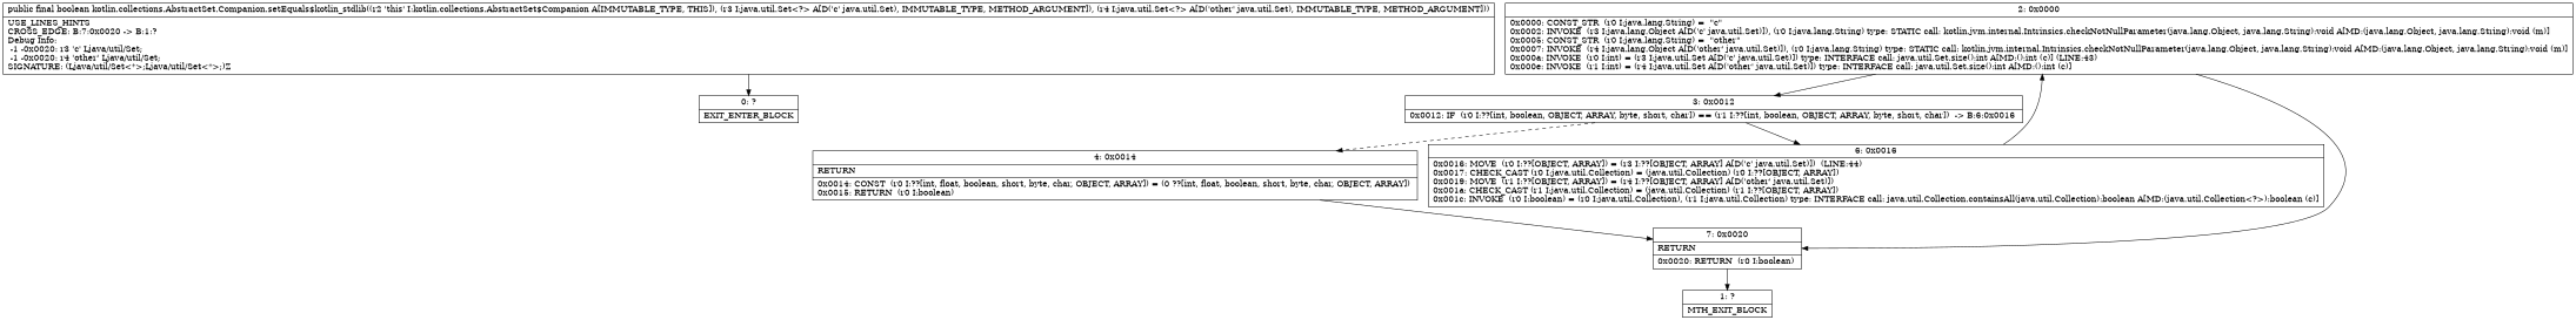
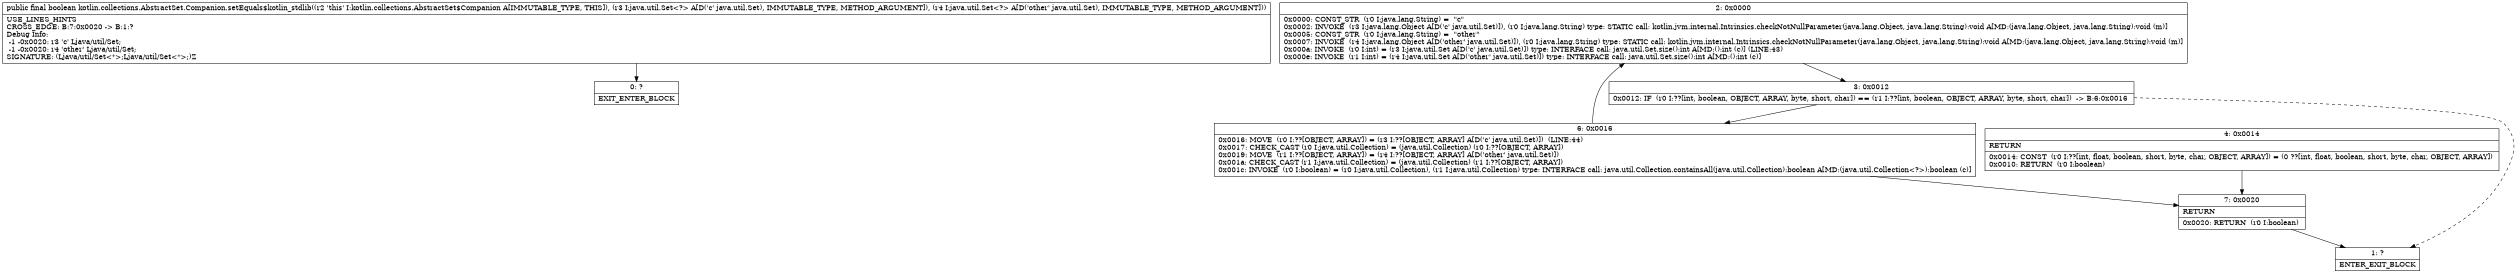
  digraph {
    node [shape=record]
    n1 [label="{0\:\ ?|EXIT_ENTER_BLOCK\l}"]
    n2 [label="{2\:\ 0x0000|0x0000: CONST_STR  (r0 I:java.lang.String) =  \"c\" \l0x0002: INVOKE  (r3 I:java.lang.Object A[D('c' java.util.Set)]), (r0 I:java.lang.String) type: STATIC call: kotlin.jvm.internal.Intrinsics.checkNotNullParameter(java.lang.Object, java.lang.String):void A[MD:(java.lang.Object, java.lang.String):void (m)]\l0x0005: CONST_STR  (r0 I:java.lang.String) =  \"other\" \l0x0007: INVOKE  (r4 I:java.lang.Object A[D('other' java.util.Set)]), (r0 I:java.lang.String) type: STATIC call: kotlin.jvm.internal.Intrinsics.checkNotNullParameter(java.lang.Object, java.lang.String):void A[MD:(java.lang.Object, java.lang.String):void (m)]\l0x000a: INVOKE  (r0 I:int) = (r3 I:java.util.Set A[D('c' java.util.Set)]) type: INTERFACE call: java.util.Set.size():int A[MD:():int (c)] (LINE:43)\l0x000e: INVOKE  (r1 I:int) = (r4 I:java.util.Set A[D('other' java.util.Set)]) type: INTERFACE call: java.util.Set.size():int A[MD:():int (c)]\l}"]
    n3 [label="{3\:\ 0x0012|0x0012: IF  (r0 I:??[int, boolean, OBJECT, ARRAY, byte, short, char]) == (r1 I:??[int, boolean, OBJECT, ARRAY, byte, short, char])  \-\> B:6:0x0016 \l}"]
-   n4 [label="{4\:\ 0x0014|RETURN\l|0x0014: CONST  (r0 I:??[int, float, boolean, short, byte, char, OBJECT, ARRAY]) = (0 ??[int, float, boolean, short, byte, char, OBJECT, ARRAY]) \l0x0015: RETURN  (r0 I:boolean) \l}"]
+   n4 [label="{4\:\ 0x0014|RETURN\l|0x0014: CONST  (r0 I:??[int, float, boolean, short, byte, char, OBJECT, ARRAY]) = (0 ??[int, float, boolean, short, byte, char, OBJECT, ARRAY]) \l0x0010: RETURN  (r0 I:boolean) \l}"]
    n5 [label="{6\:\ 0x0016|0x0016: MOVE  (r0 I:??[OBJECT, ARRAY]) = (r3 I:??[OBJECT, ARRAY] A[D('c' java.util.Set)])  (LINE:44)\l0x0017: CHECK_CAST (r0 I:java.util.Collection) = (java.util.Collection) (r0 I:??[OBJECT, ARRAY]) \l0x0019: MOVE  (r1 I:??[OBJECT, ARRAY]) = (r4 I:??[OBJECT, ARRAY] A[D('other' java.util.Set)]) \l0x001a: CHECK_CAST (r1 I:java.util.Collection) = (java.util.Collection) (r1 I:??[OBJECT, ARRAY]) \l0x001c: INVOKE  (r0 I:boolean) = (r0 I:java.util.Collection), (r1 I:java.util.Collection) type: INTERFACE call: java.util.Collection.containsAll(java.util.Collection):boolean A[MD:(java.util.Collection\<?\>):boolean (c)]\l}"]
    n6 [label="{7\:\ 0x0020|RETURN\l|0x0020: RETURN  (r0 I:boolean) \l}"]
-   n7 [label="{1\:\ ?|MTH_EXIT_BLOCK\l}"]
+   n7 [label="{1\:\ ?|ENTER_EXIT_BLOCK\l}"]
    n8 [label="{public final boolean kotlin.collections.AbstractSet.Companion.setEquals$kotlin_stdlib((r2 'this' I:kotlin.collections.AbstractSet$Companion A[IMMUTABLE_TYPE, THIS]), (r3 I:java.util.Set\<?\> A[D('c' java.util.Set), IMMUTABLE_TYPE, METHOD_ARGUMENT]), (r4 I:java.util.Set\<?\> A[D('other' java.util.Set), IMMUTABLE_TYPE, METHOD_ARGUMENT]))  | USE_LINES_HINTS\lCROSS_EDGE: B:7:0x0020 \-\> B:1:?\lDebug Info:\l  \-1 \-0x0020: r3 'c' Ljava\/util\/Set;\l  \-1 \-0x0020: r4 'other' Ljava\/util\/Set;\lSIGNATURE: (Ljava\/util\/Set\<*\>;Ljava\/util\/Set\<*\>;)Z\l}"]
    n2 -> n3
-   n3 -> n4 [style=dashed]
+   n3 -> n7 [style=dashed]
    n3 -> n5
    n4 -> n6
    n5 -> n2
-   n2 -> n6
+   n5 -> n6
    n6 -> n7
    n8 -> n1
  }
